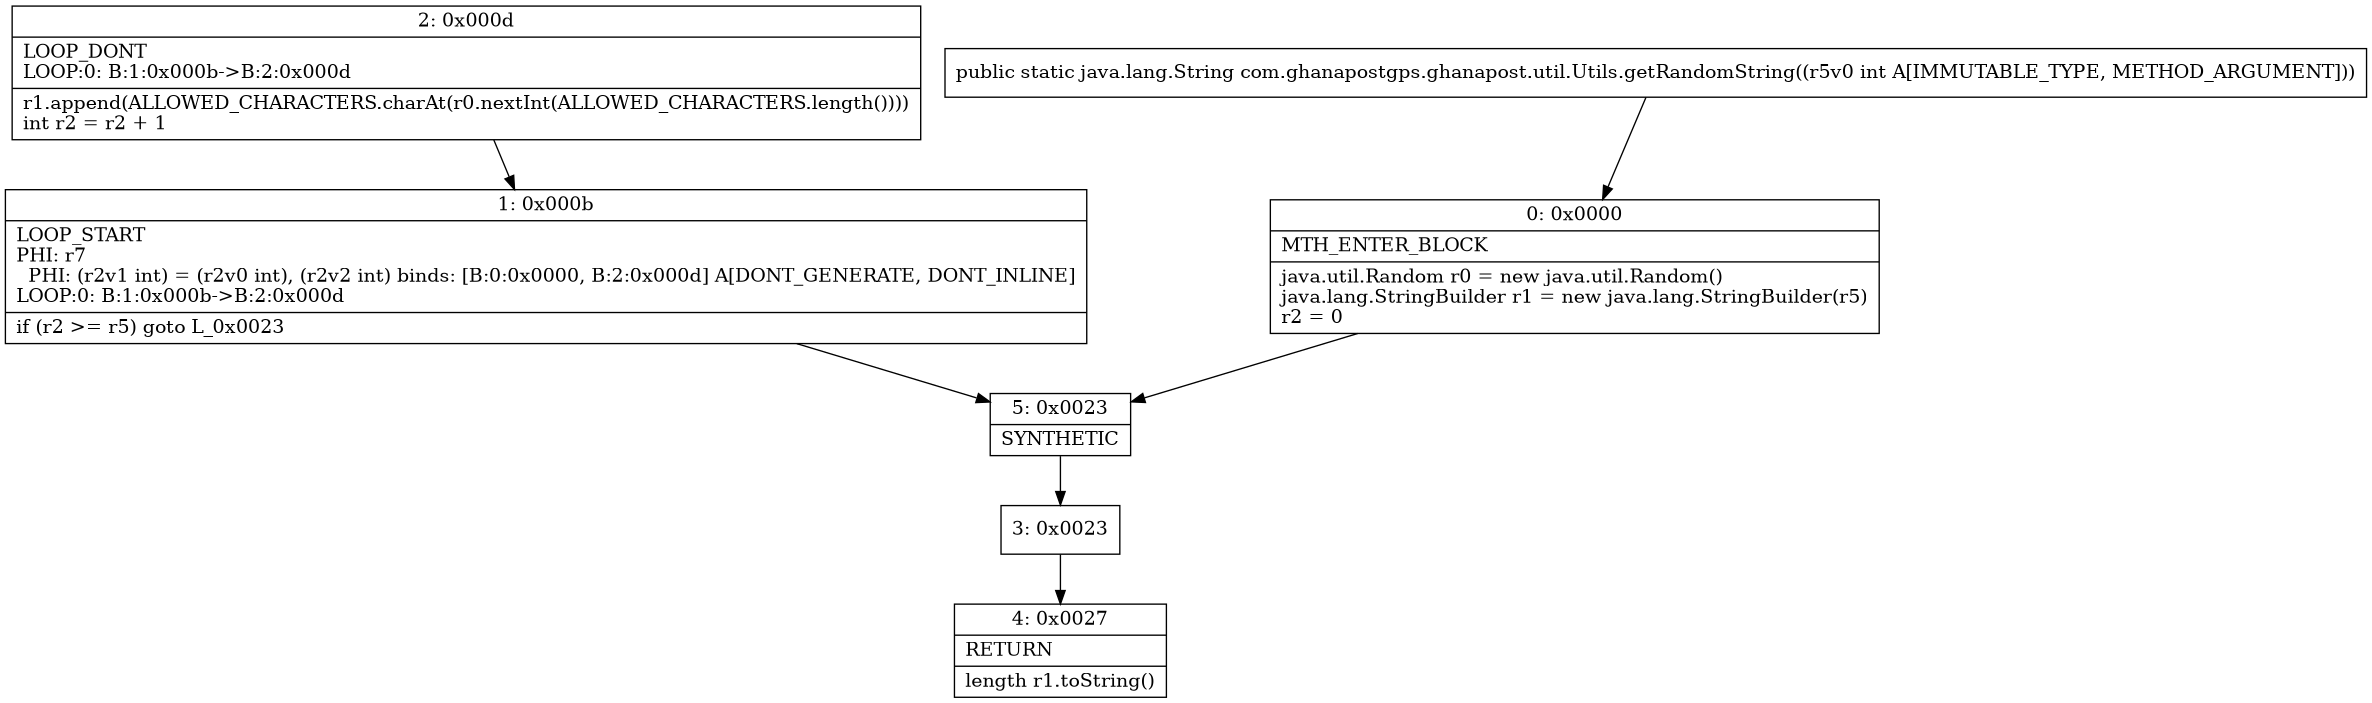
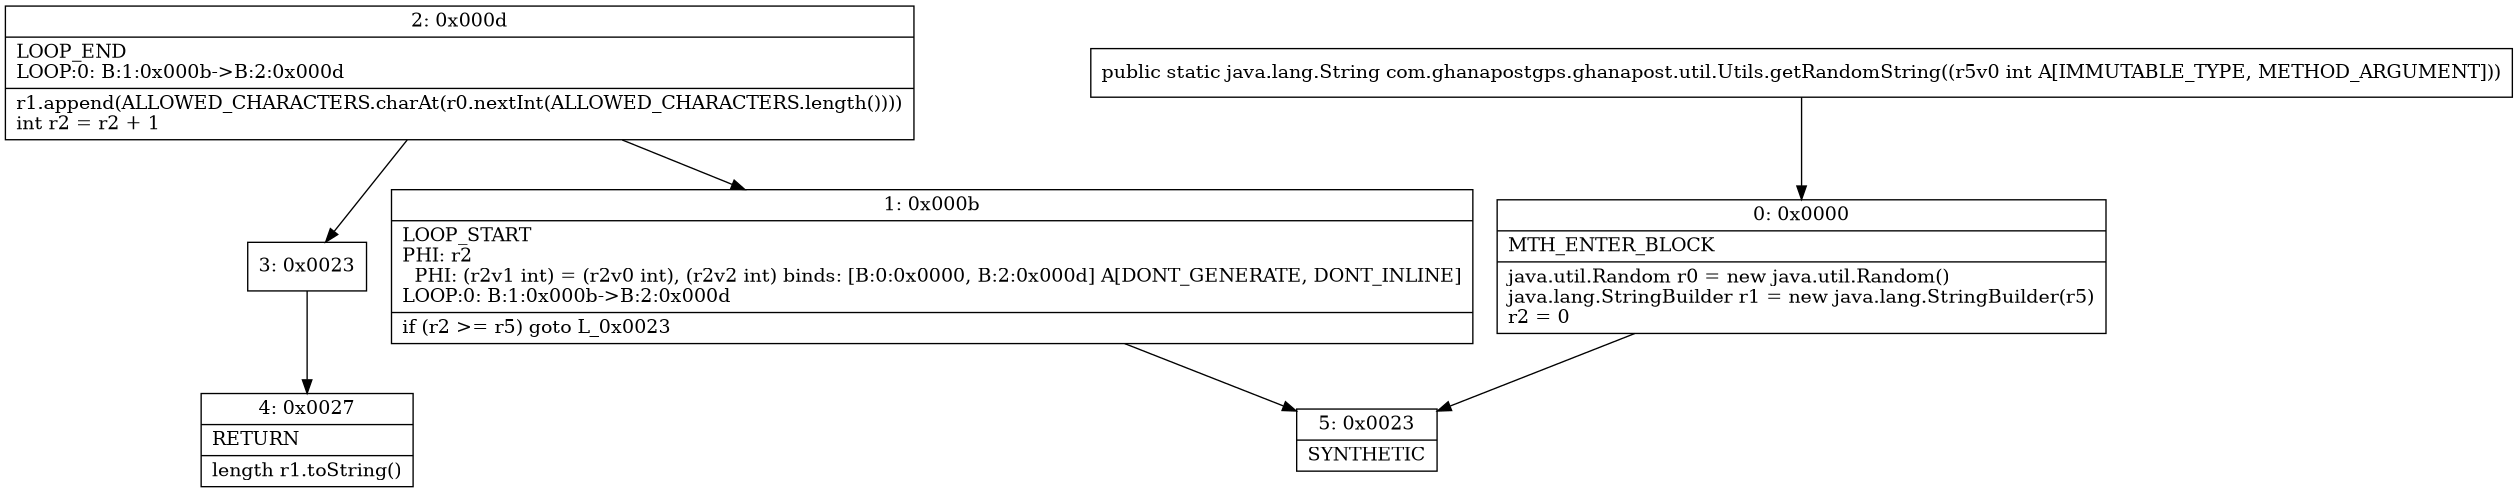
  digraph {
    node [shape=record]
    n1 [label="{0\:\ 0x0000|MTH_ENTER_BLOCK\l|java.util.Random r0 = new java.util.Random()\ljava.lang.StringBuilder r1 = new java.lang.StringBuilder(r5)\lr2 = 0\l}"]
    n2 [label="{5\:\ 0x0023|SYNTHETIC\l}"]
-   n3 [label="{1\:\ 0x000b|LOOP_START\lPHI: r7 \l  PHI: (r2v1 int) = (r2v0 int), (r2v2 int) binds: [B:0:0x0000, B:2:0x000d] A[DONT_GENERATE, DONT_INLINE]\lLOOP:0: B:1:0x000b\-\>B:2:0x000d\l|if (r2 \>= r5) goto L_0x0023\l}"]
-   n4 [label="{2\:\ 0x000d|LOOP_DONT\lLOOP:0: B:1:0x000b\-\>B:2:0x000d\l|r1.append(ALLOWED_CHARACTERS.charAt(r0.nextInt(ALLOWED_CHARACTERS.length())))\lint r2 = r2 + 1\l}"]
+   n3 [label="{1\:\ 0x000b|LOOP_START\lPHI: r2 \l  PHI: (r2v1 int) = (r2v0 int), (r2v2 int) binds: [B:0:0x0000, B:2:0x000d] A[DONT_GENERATE, DONT_INLINE]\lLOOP:0: B:1:0x000b\-\>B:2:0x000d\l|if (r2 \>= r5) goto L_0x0023\l}"]
+   n4 [label="{2\:\ 0x000d|LOOP_END\lLOOP:0: B:1:0x000b\-\>B:2:0x000d\l|r1.append(ALLOWED_CHARACTERS.charAt(r0.nextInt(ALLOWED_CHARACTERS.length())))\lint r2 = r2 + 1\l}"]
    n5 [label="{3\:\ 0x0023}"]
    n6 [label="{4\:\ 0x0027|RETURN\l|length r1.toString()\l}"]
    n7 [label="{public static java.lang.String com.ghanapostgps.ghanapost.util.Utils.getRandomString((r5v0 int A[IMMUTABLE_TYPE, METHOD_ARGUMENT])) }"]
    n1 -> n2
-   n2 -> n5
+   n4 -> n5
    n3 -> n2
    n4 -> n3
    n5 -> n6
    n7 -> n1
  }
